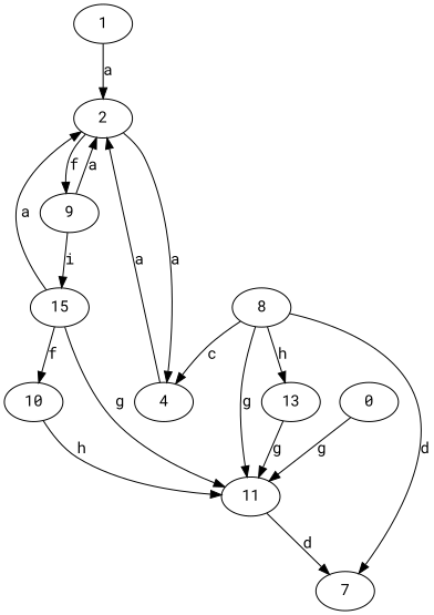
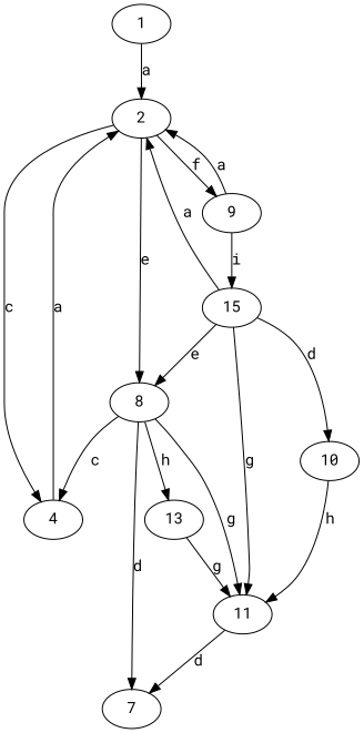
  strict digraph {
    fontname="Roboto Mono"
    node [fontname="Roboto Mono"]
    edge [fontname="Roboto Mono"]
    1
    2
    4
    8
    9
-   0
    11
    7
    13
    15
    10
    1 -> 2 [label=a]
-   2 -> 4 [label=a]
+   2 -> 4 [label=c]
+   2 -> 8 [label=e]
    2 -> 9 [label=f]
    4 -> 2 [label=a]
    8 -> 4 [label=c]
    8 -> 11 [label=g]
    8 -> 7 [label=d]
    8 -> 13 [label=h]
    9 -> 2 [label=a]
    9 -> 15 [label=i]
-   0 -> 11 [label=g]
    11 -> 7 [label=d]
    13 -> 11 [label=g]
    15 -> 2 [label=a]
+   15 -> 8 [label=e]
    15 -> 11 [label=g]
-   15 -> 10 [label=f]
+   15 -> 10 [label=d]
    10 -> 11 [label=h]
  }
